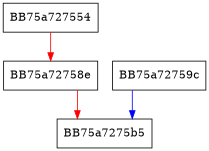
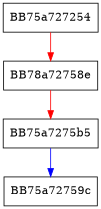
  digraph {
    fontname="DejaVu Serif"
    splines=ortho
    node [fontname="DejaVu Serif" shape=box]
    edge [color=red fontname="DejaVu Serif"]
-   BB75a727554
-   BB75a72758e
+   BB75a727554 [label=BB75a727254]
+   BB75a72758e [label=BB78a72758e]
    BB75a72759c
    BB75a7275b5
    BB75a727554 -> BB75a72758e
    BB75a72758e -> BB75a7275b5
-   BB75a72759c -> BB75a7275b5 [color=blue]
+   BB75a7275b5 -> BB75a72759c [color=blue]
  }
